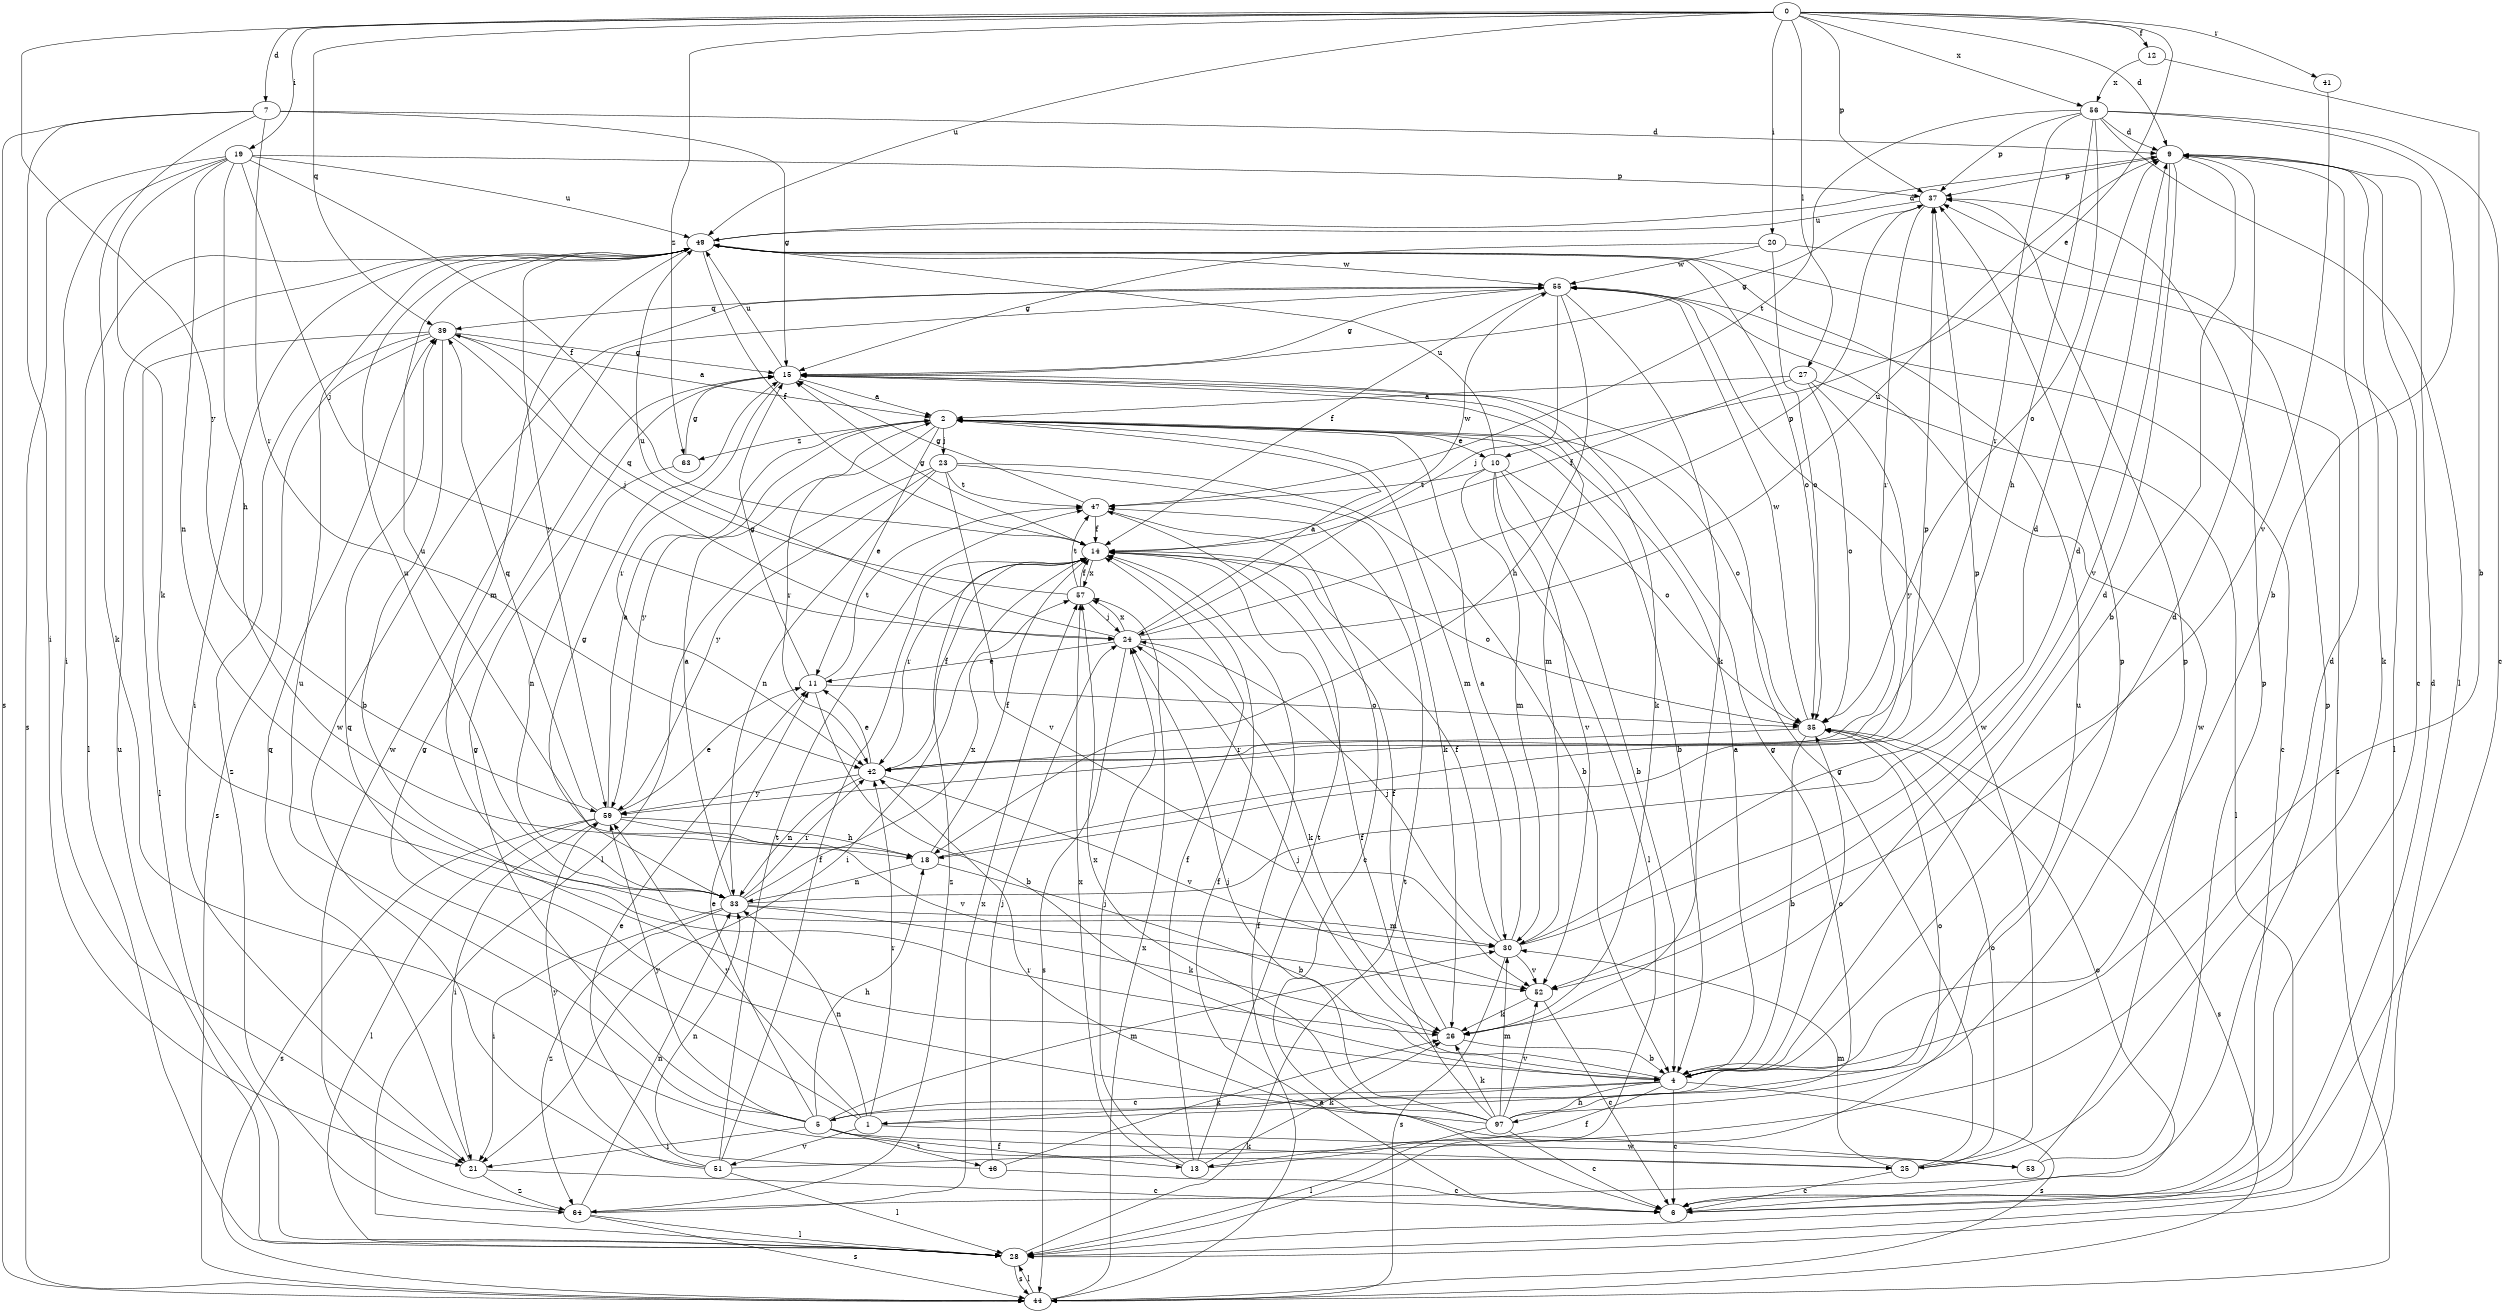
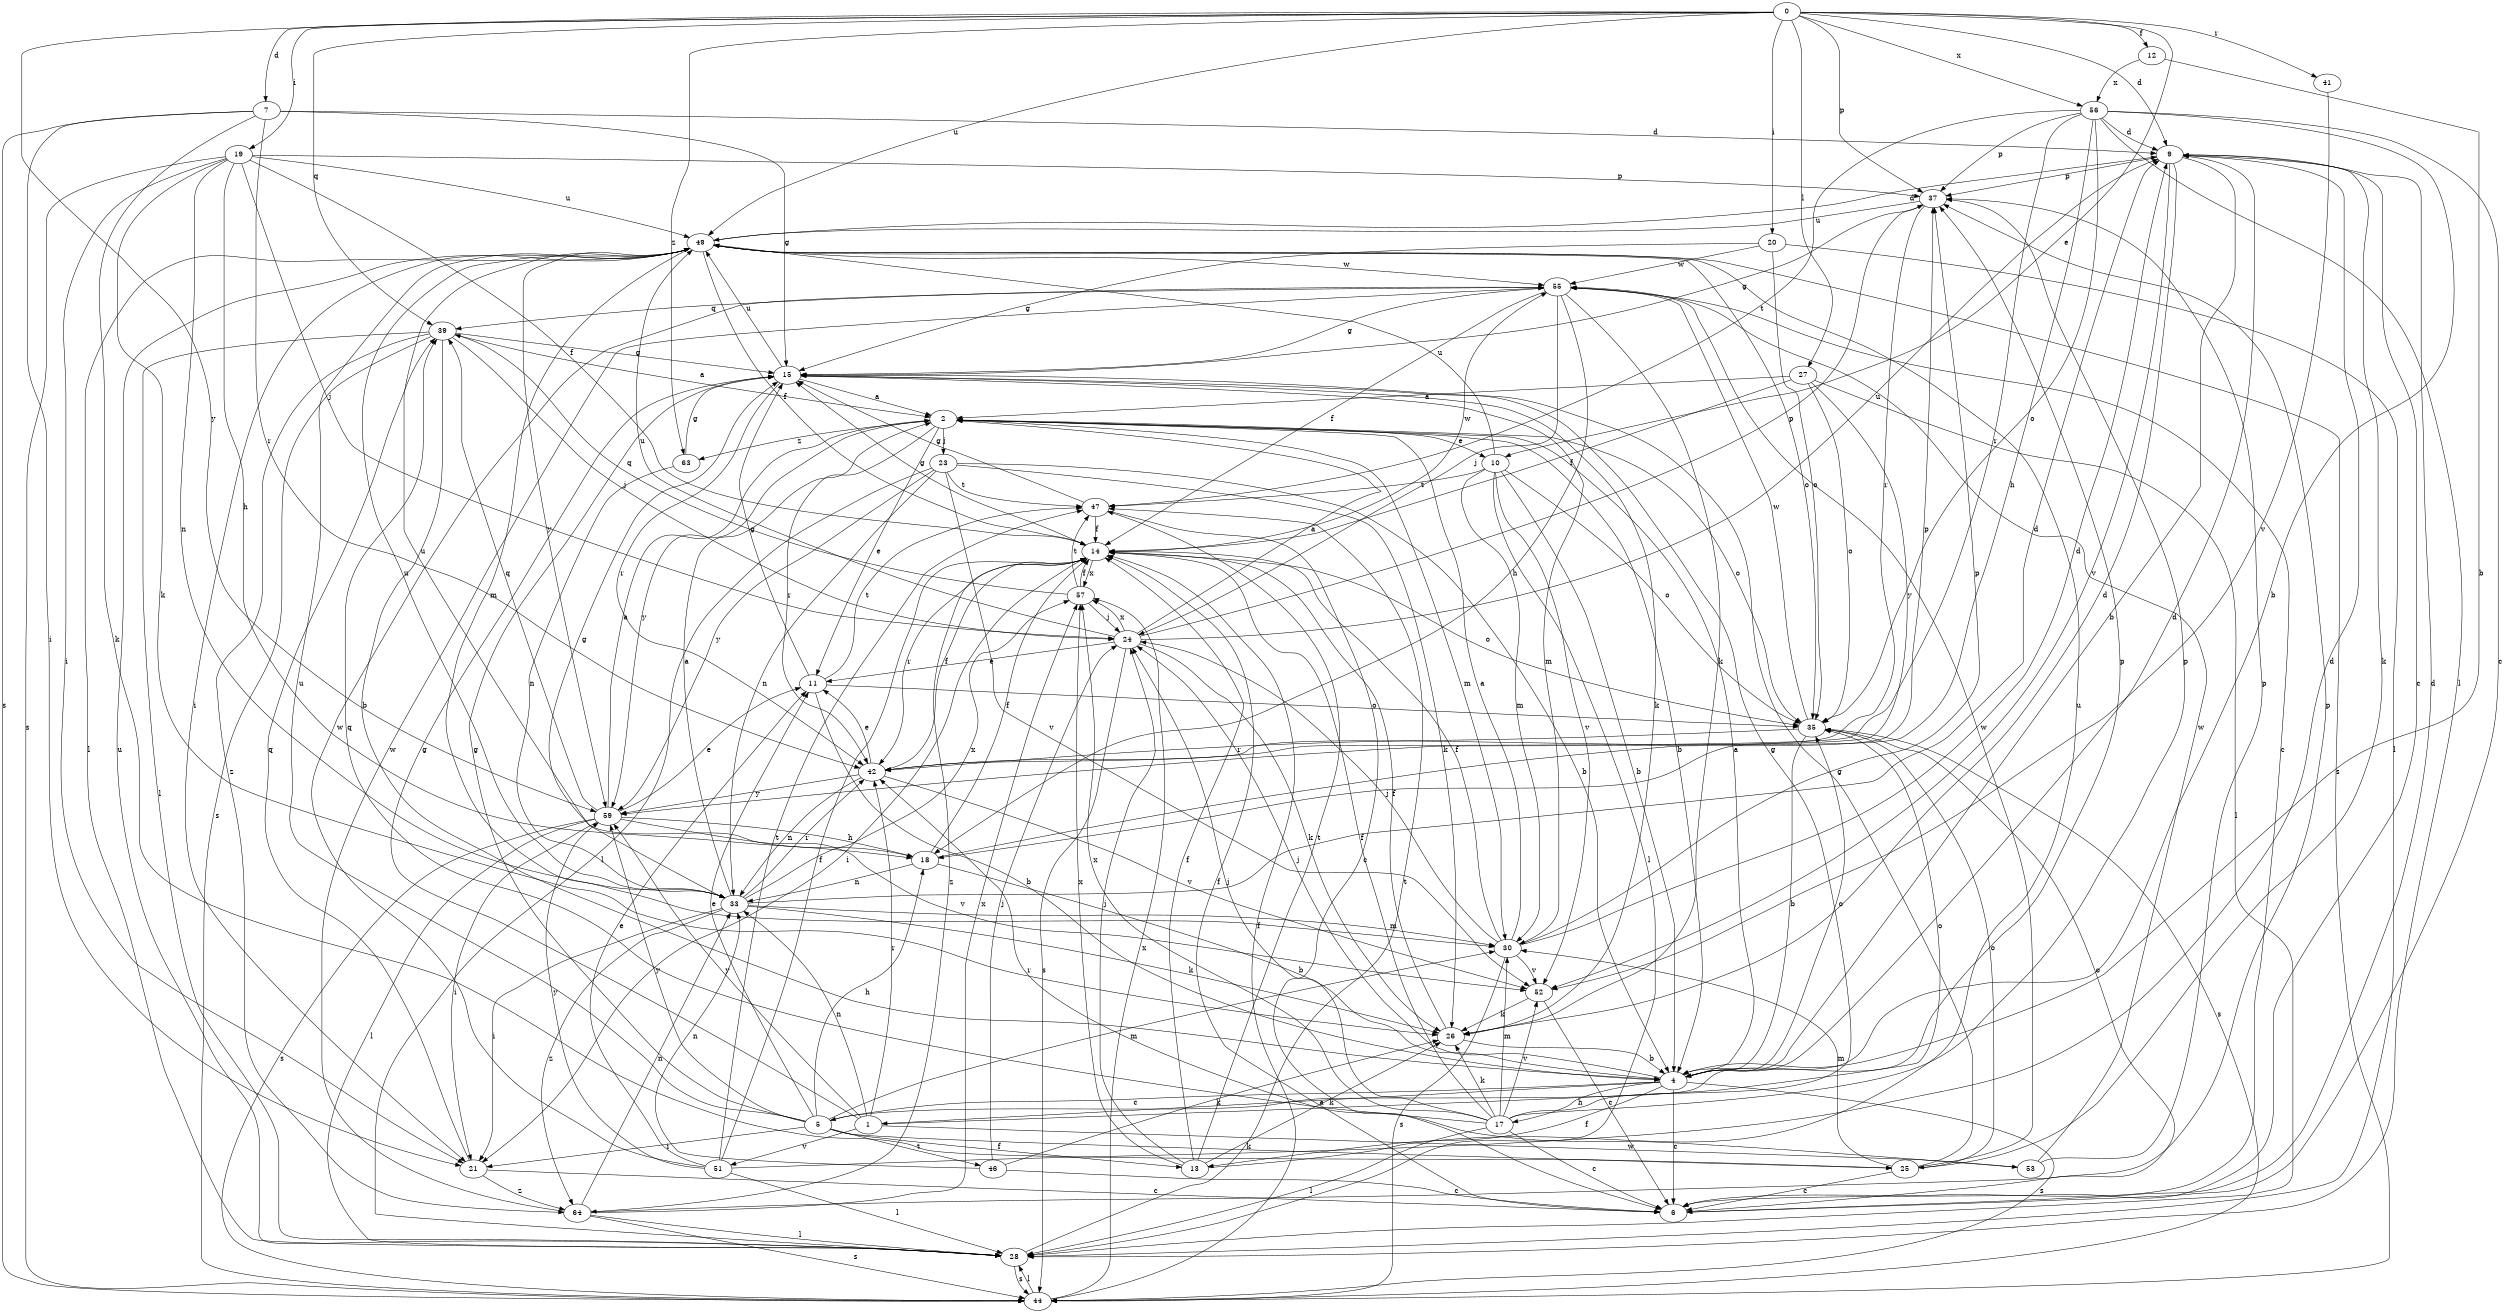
  strict digraph {
    0
    7
    9
    10
    12
    19
    20
    27
    37
    39
    41
    49
    56
    59
    63
    15
    42
    44
    21
    25
    4
    6
    52
    26
    35
    30
    28
    47
    33
    24
    18
    14
    55
    2
    64
    11
    1
    51
    53
    57
    23
    5
    13
-   17 [label=97]
+   17
    46
    0 -> 7 [label=d]
    0 -> 9 [label=d]
    0 -> 10 [label=e]
    0 -> 12 [label=f]
    0 -> 19 [label=i]
    0 -> 20 [label=i]
    0 -> 27 [label=l]
    0 -> 37 [label=p]
    0 -> 39 [label=q]
    0 -> 41 [label=r]
    0 -> 49 [label=u]
    0 -> 56 [label=x]
    0 -> 59 [label=y]
    0 -> 63 [label=z]
    7 -> 9 [label=d]
    7 -> 15 [label=g]
    7 -> 42 [label=r]
    7 -> 44 [label=s]
    7 -> 21 [label=i]
    7 -> 25 [label=k]
    9 -> 37 [label=p]
    9 -> 25 [label=k]
    9 -> 4 [label=b]
    9 -> 6 [label=c]
    9 -> 52 [label=v]
    9 -> 26 [label=d]
    10 -> 49 [label=u]
    10 -> 4 [label=b]
    10 -> 52 [label=v]
    10 -> 35 [label=o]
    10 -> 30 [label=m]
    10 -> 28 [label=l]
    10 -> 47 [label=t]
    12 -> 56 [label=x]
    12 -> 4 [label=b]
    19 -> 37 [label=p]
    19 -> 49 [label=u]
    19 -> 44 [label=s]
    19 -> 21 [label=i]
    19 -> 26 [label=k]
    19 -> 33 [label=n]
    19 -> 24 [label=j]
    19 -> 18 [label=h]
    19 -> 14 [label=f]
    20 -> 15 [label=g]
    20 -> 35 [label=o]
    20 -> 28 [label=l]
    20 -> 55 [label=w]
    27 -> 59 [label=y]
    27 -> 35 [label=o]
    27 -> 28 [label=l]
    27 -> 14 [label=f]
    27 -> 2 [label=a]
    37 -> 49 [label=u]
    37 -> 15 [label=g]
    37 -> 42 [label=r]
    39 -> 15 [label=g]
    39 -> 44 [label=s]
    39 -> 4 [label=b]
    39 -> 28 [label=l]
    39 -> 24 [label=j]
    39 -> 2 [label=a]
    39 -> 64 [label=z]
    41 -> 52 [label=v]
    49 -> 9 [label=d]
    49 -> 59 [label=y]
    49 -> 44 [label=s]
    49 -> 21 [label=i]
    49 -> 35 [label=o]
    49 -> 30 [label=m]
    49 -> 28 [label=l]
    49 -> 14 [label=f]
    49 -> 55 [label=w]
    56 -> 9 [label=d]
    56 -> 37 [label=p]
    56 -> 42 [label=r]
    56 -> 4 [label=b]
    56 -> 6 [label=c]
    56 -> 35 [label=o]
    56 -> 28 [label=l]
    56 -> 47 [label=t]
    56 -> 18 [label=h]
    59 -> 39 [label=q]
    59 -> 44 [label=s]
    59 -> 21 [label=i]
    59 -> 52 [label=v]
    59 -> 28 [label=l]
    59 -> 18 [label=h]
    59 -> 2 [label=a]
    59 -> 11 [label=e]
    63 -> 15 [label=g]
    63 -> 33 [label=n]
    15 -> 49 [label=u]
    15 -> 42 [label=r]
    15 -> 26 [label=k]
    15 -> 30 [label=m]
    15 -> 2 [label=a]
    42 -> 59 [label=y]
    42 -> 52 [label=v]
    42 -> 33 [label=n]
    42 -> 14 [label=f]
    42 -> 11 [label=e]
    44 -> 28 [label=l]
    44 -> 14 [label=f]
    44 -> 57 [label=x]
    21 -> 39 [label=q]
    21 -> 6 [label=c]
    21 -> 64 [label=z]
    25 -> 15 [label=g]
    25 -> 6 [label=c]
    25 -> 35 [label=o]
    25 -> 30 [label=m]
    25 -> 55 [label=w]
    4 -> 9 [label=d]
    4 -> 44 [label=s]
    4 -> 6 [label=c]
    4 -> 35 [label=o]
    4 -> 24 [label=j]
    4 -> 2 [label=a]
    4 -> 1 [label=a]
    4 -> 5 [label=c]
    4 -> 13 [label=f]
    4 -> 17 [label=h]
    6 -> 9 [label=d]
    6 -> 35 [label=o]
    6 -> 14 [label=f]
    52 -> 6 [label=c]
    52 -> 26 [label=k]
    26 -> 4 [label=b]
    26 -> 14 [label=f]
    35 -> 42 [label=r]
    35 -> 44 [label=s]
    35 -> 4 [label=b]
    35 -> 55 [label=w]
    30 -> 9 [label=d]
    30 -> 37 [label=p]
    30 -> 44 [label=s]
    30 -> 52 [label=v]
    30 -> 24 [label=j]
    30 -> 14 [label=f]
    30 -> 2 [label=a]
    28 -> 49 [label=u]
    28 -> 44 [label=s]
    28 -> 47 [label=t]
    47 -> 15 [label=g]
    47 -> 6 [label=c]
    47 -> 14 [label=f]
    33 -> 9 [label=d]
    33 -> 49 [label=u]
    33 -> 15 [label=g]
    33 -> 42 [label=r]
    33 -> 21 [label=i]
    33 -> 26 [label=k]
    33 -> 30 [label=m]
    33 -> 2 [label=a]
    33 -> 64 [label=z]
    33 -> 57 [label=x]
    24 -> 9 [label=u]
    24 -> 37 [label=p]
    24 -> 49 [label=u]
    24 -> 44 [label=s]
    24 -> 26 [label=k]
    24 -> 2 [label=a]
    24 -> 11 [label=e]
    24 -> 57 [label=x]
    18 -> 37 [label=p]
    18 -> 49 [label=u]
    18 -> 4 [label=b]
    18 -> 33 [label=n]
    18 -> 14 [label=f]
    14 -> 15 [label=g]
    14 -> 42 [label=r]
    14 -> 21 [label=i]
    14 -> 35 [label=o]
    14 -> 55 [label=w]
    14 -> 64 [label=z]
    14 -> 57 [label=x]
    55 -> 39 [label=q]
    55 -> 15 [label=g]
    55 -> 6 [label=c]
    55 -> 26 [label=k]
    55 -> 24 [label=j]
    55 -> 18 [label=h]
    55 -> 14 [label=f]
    2 -> 10 [label=e]
    2 -> 59 [label=y]
    2 -> 63 [label=z]
    2 -> 42 [label=r]
    2 -> 4 [label=b]
    2 -> 35 [label=o]
    2 -> 30 [label=m]
    2 -> 11 [label=e]
    2 -> 23 [label=j]
    64 -> 37 [label=p]
    64 -> 44 [label=s]
    64 -> 28 [label=l]
    64 -> 33 [label=n]
    64 -> 55 [label=w]
    64 -> 57 [label=x]
    11 -> 15 [label=g]
    11 -> 4 [label=b]
    11 -> 35 [label=o]
    11 -> 47 [label=t]
    1 -> 59 [label=y]
    1 -> 15 [label=g]
    1 -> 42 [label=r]
    1 -> 35 [label=o]
    1 -> 33 [label=n]
    1 -> 51 [label=v]
    1 -> 53 [label=w]
    51 -> 9 [label=d]
    51 -> 59 [label=y]
    51 -> 28 [label=l]
    51 -> 47 [label=t]
    51 -> 14 [label=f]
    51 -> 55 [label=w]
    51 -> 11 [label=e]
    53 -> 37 [label=p]
    53 -> 42 [label=r]
    53 -> 55 [label=w]
    57 -> 39 [label=q]
    57 -> 47 [label=t]
    57 -> 24 [label=j]
    57 -> 14 [label=f]
    23 -> 59 [label=y]
    23 -> 4 [label=b]
    23 -> 52 [label=v]
    23 -> 26 [label=k]
    23 -> 28 [label=l]
    23 -> 47 [label=t]
    23 -> 33 [label=n]
    5 -> 37 [label=p]
    5 -> 49 [label=u]
    5 -> 59 [label=y]
    5 -> 15 [label=g]
    5 -> 21 [label=i]
    5 -> 25 [label=k]
    5 -> 30 [label=m]
    5 -> 18 [label=h]
    5 -> 11 [label=e]
    5 -> 13 [label=f]
    5 -> 46 [label=t]
    13 -> 49 [label=u]
    13 -> 26 [label=k]
    13 -> 47 [label=t]
    13 -> 24 [label=j]
    13 -> 14 [label=f]
    13 -> 57 [label=x]
    17 -> 37 [label=p]
    17 -> 39 [label=q]
    17 -> 15 [label=g]
    17 -> 6 [label=c]
    17 -> 52 [label=v]
    17 -> 26 [label=k]
    17 -> 30 [label=m]
    17 -> 28 [label=l]
    17 -> 24 [label=j]
    17 -> 14 [label=f]
    17 -> 57 [label=x]
    46 -> 6 [label=c]
    46 -> 26 [label=k]
    46 -> 33 [label=n]
    46 -> 24 [label=j]
  }
